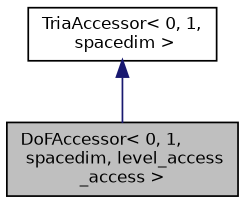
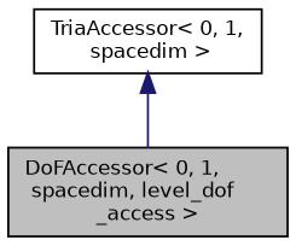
  digraph {
    node [color=black fontname=Helvetica fontsize=10 shape=record style=filled]
-   n1 [fillcolor=grey75 fontcolor=black height=0.2 label="DoFAccessor\< 0, 1,\l spacedim, level_access\l_access \>" width=0.4]
+   n1 [fillcolor=grey75 fontcolor=black height=0.2 label="DoFAccessor\< 0, 1,\l spacedim, level_dof\l_access \>" width=0.4]
    n2 [fillcolor=white height=0.2 label="TriaAccessor\< 0, 1,\l spacedim \>" width=0.4]
    n2 -> n1 [color=midnightblue dir=back fontname=Helvetica fontsize=10 labelfontname=Helvetica labelfontsize=10 style=solid]
  }
